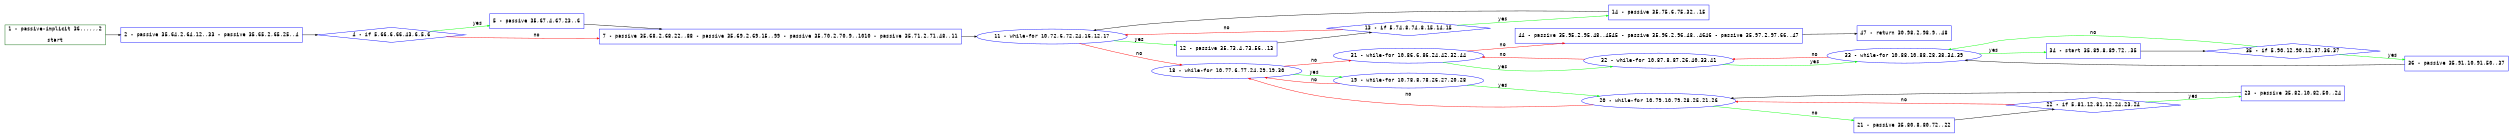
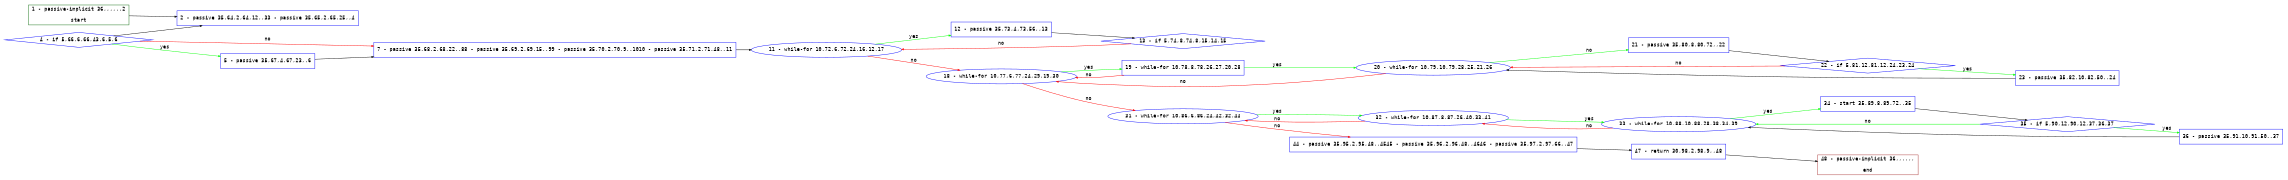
  digraph {
    bgcolor=white
    compound=true
    fillcolor="#FFFFCC"
    fontname="DejaVu Sans Mono"
    fontsize=12
    pack=true
    packmode=clust
    rankdir=LR
    style="rounded,filled"
    node [color="#0000ff" compound=true fillcolor="#ffffff" fixedsize=false fontname="DejaVu Sans Mono" fontsize=12 node_initialized=no shape=box style=filled]
    edge [arrowhead=normal arrowsize=0.5 arrowtail=none color="#000000" compound=true dir=forward fontcolor=black fontname="DejaVu Sans Mono" fontsize=12]
    n1 [label="2 - passive 35,64,2,64,12,,33 - passive 35,65,2,65,25,,4"]
    n2 [label="4 - if 5,66,6,66,43,6,5,6" shape=diamond]
    n3 [label="5 - passive 35,67,4,67,23,,6"]
    n4 [label="7 - passive 35,68,2,68,22,,88 - passive 35,69,2,69,15,,99 - passive 35,70,2,70,9,,1010 - passive 35,71,2,71,48,,11"]
    n5 [color="#006400" label="1 - passive-implicit 36,,,,,,2\n\nstart"]
    n6 [label="11 - while-for 10,72,6,72,24,16,12,17" shape=oval]
    n7 [label="12 - passive 35,73,4,73,56,,13"]
    n8 [label="18 - while-for 10,77,6,77,24,29,19,30" shape=oval]
    n9 [label="13 - if 5,74,8,74,8,15,14,15" shape=diamond]
-   n10 [label="19 - while-for 10,78,8,78,26,27,20,28" shape=oval]
+   n10 [label="19 - while-for 10,78,8,78,26,27,20,28"]
    n11 [label="31 - while-for 10,86,6,86,24,42,32,44" shape=oval]
-   n12 [label="14 - passive 35,75,6,75,32,,15"]
    n13 [label="20 - while-for 10,79,10,79,28,25,21,26" shape=oval]
    n14 [label="32 - while-for 10,87,8,87,26,40,33,41" shape=oval]
    n15 [label="44 - passive 35,95,2,95,48,,4545 - passive 35,96,2,96,48,,4646 - passive 35,97,2,97,66,,47"]
    n16 [label="21 - passive 35,80,8,80,72,,22"]
    n17 [label="33 - while-for 10,88,10,88,28,38,34,39" shape=oval]
    n18 [label="47 - return 30,98,2,98,9,,48"]
    n19 [label="22 - if 5,81,12,81,12,24,23,24" shape=diamond]
    n20 [label="23 - passive 35,82,10,82,50,,24"]
    n21 [label="34 - start 35,89,8,89,72,,35"]
+   n22 [color="#a52a2a" label="48 - passive-implicit 36,,,,,,\n\nend"]
    n23 [label="35 - if 5,90,12,90,12,37,36,37" shape=diamond]
    n24 [label="36 - passive 35,91,10,91,50,,37"]
-   n1 -> n2
+   n2 -> n1
    n2 -> n3 [color="#00ff00" label=yes]
    n2 -> n4 [color="#ff0000" label=no]
    n3 -> n4
    n4 -> n6
    n5 -> n1
    n6 -> n7 [color="#00ff00" label=yes]
    n6 -> n8 [color="#ff0000" label=no]
    n7 -> n9
    n8 -> n10 [color="#00ff00" label=yes]
    n8 -> n11 [color="#ff0000" label=no]
    n9 -> n6 [color="#ff0000" label=no]
-   n9 -> n12 [color="#00ff00" label=yes]
    n10 -> n8 [color="#ff0000" label=no]
    n10 -> n13 [color="#00ff00" label=yes]
    n11 -> n14 [color="#00ff00" label=yes]
    n11 -> n15 [color="#ff0000" label=no]
-   n12 -> n6
    n13 -> n8 [color="#ff0000" label=no]
    n13 -> n16 [color="#00ff00" label=no]
    n14 -> n11 [color="#ff0000" label=no]
    n14 -> n17 [color="#00ff00" label=yes]
    n15 -> n18
    n16 -> n19
    n17 -> n14 [color="#ff0000" label=no]
    n17 -> n21 [color="#00ff00" label=yes]
+   n18 -> n22
    n19 -> n13 [color="#ff0000" label=no]
    n19 -> n20 [color="#00ff00" label=yes]
    n20 -> n13
    n21 -> n23
    n23 -> n17 [color="#00ff00" label=no]
    n23 -> n24 [color="#00ff00" label=yes]
    n24 -> n17
  }
